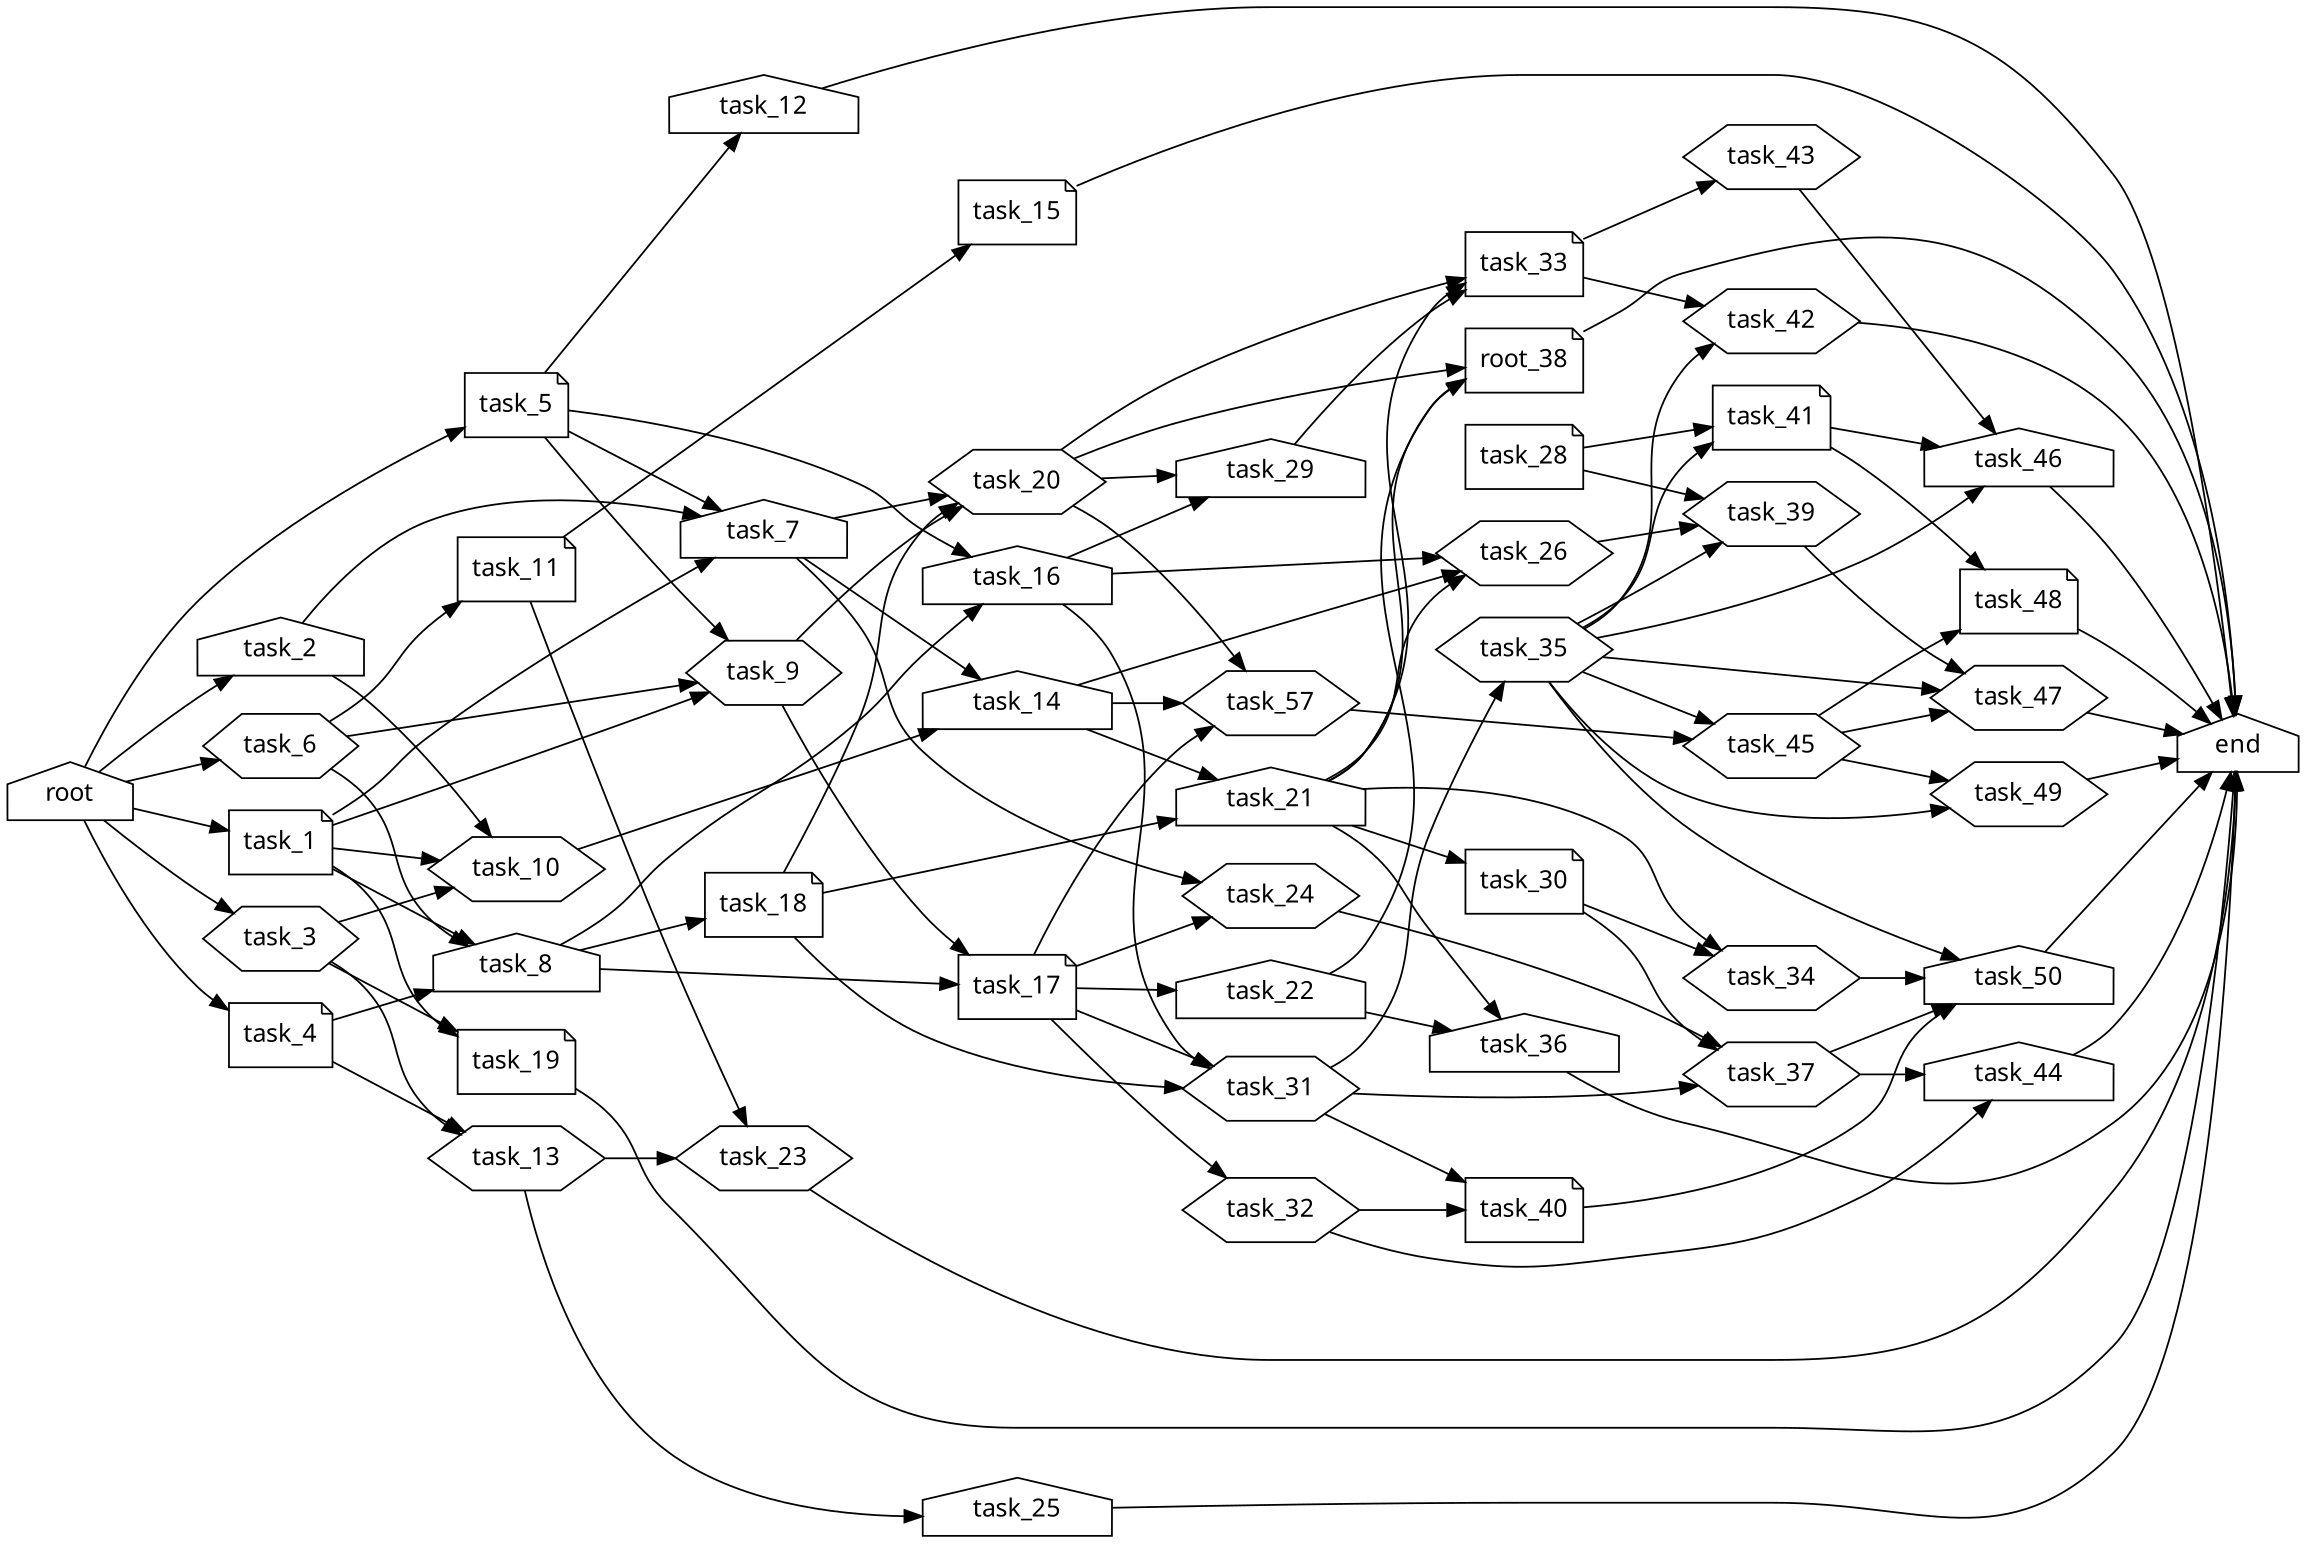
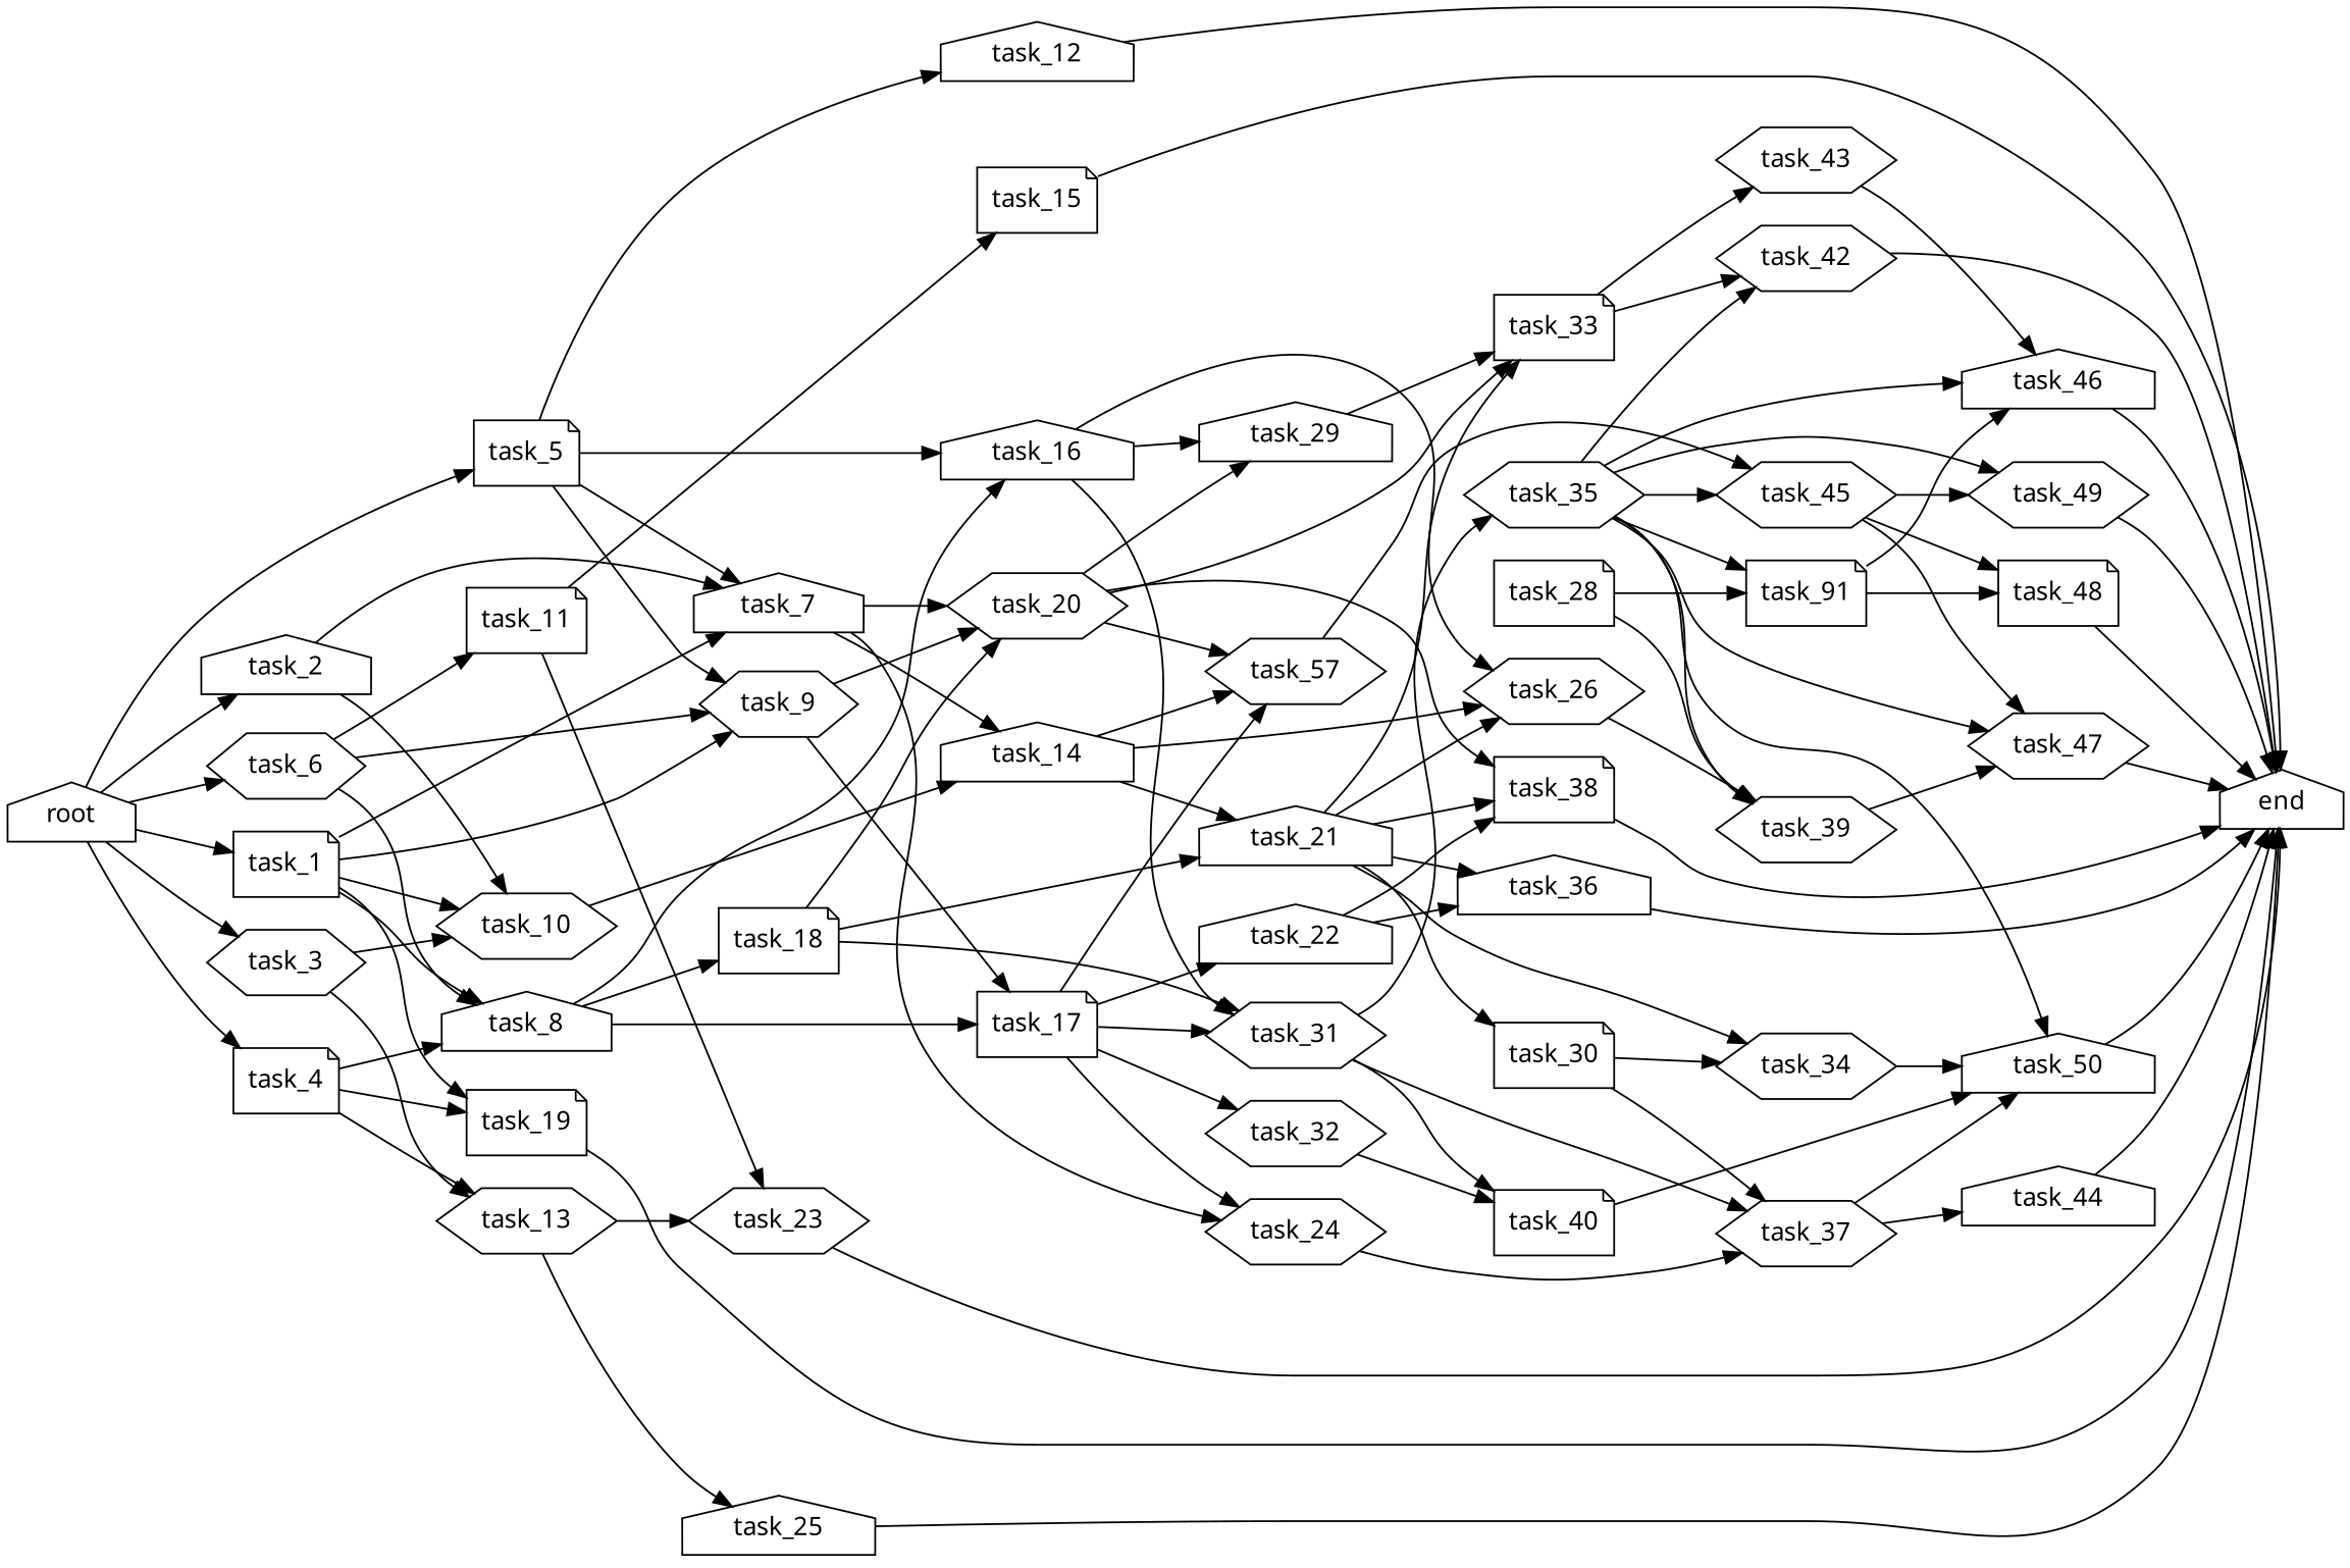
  digraph {
    fontname="Noto Sans"
    rankdir=LR
    node [fontname="Noto Sans" shape=hexagon]
    edge [fontname="Noto Sans"]
    task_17 [shape=note]
    task_9
    task_20
    n4 [label=task_57]
    task_24
    task_32
    task_22 [shape=house]
    task_31
    task_33 [shape=note]
    task_29 [shape=house]
-   task_38 [shape=note label=root_38]
+   task_38 [shape=note]
    task_45
    task_37
    task_44 [shape=house]
    task_40 [shape=note]
    task_36 [shape=house]
    task_35
    task_28 [shape=note]
-   task_41 [shape=note]
+   task_41 [shape=note label=task_91]
    task_39
    task_48 [shape=note]
    task_46 [shape=house]
    task_47
    task_7 [shape=house]
    task_14 [shape=house]
    task_21 [shape=house]
    task_26
    task_18 [shape=note]
    task_34
    task_30 [shape=note]
    task_49
    end [shape=house]
    task_12 [shape=house]
    task_10
    task_42
    task_50 [shape=house]
    task_43
    task_16 [shape=house]
    task_11 [shape=note]
    task_23
    task_15 [shape=note]
    task_19 [shape=note]
    task_2 [shape=house]
    task_13
    task_25 [shape=house]
    task_8 [shape=house]
    task_5 [shape=note]
    task_6
    root [shape=house]
    task_3
    task_4 [shape=note]
    task_1 [shape=note]
    task_17 -> n4
    task_17 -> task_24
    task_17 -> task_32
    task_17 -> task_22
    task_17 -> task_31
    task_9 -> task_17
    task_9 -> task_20
    task_20 -> n4
    task_20 -> task_33
    task_20 -> task_29
    task_20 -> task_38
    n4 -> task_45
    task_24 -> task_37
-   task_32 -> task_44
    task_32 -> task_40
    task_22 -> task_38
    task_22 -> task_36
    task_31 -> task_37
    task_31 -> task_40
    task_31 -> task_35
    task_33 -> task_42
    task_33 -> task_43
    task_29 -> task_33
    task_38 -> end
    task_45 -> task_48
    task_45 -> task_47
    task_45 -> task_49
    task_37 -> task_44
    task_37 -> task_50
    task_44 -> end
    task_40 -> task_50
    task_36 -> end
    task_35 -> task_45
    task_35 -> task_41
    task_35 -> task_39
    task_35 -> task_46
    task_35 -> task_47
    task_35 -> task_49
    task_35 -> task_42
    task_35 -> task_50
    task_28 -> task_41
    task_28 -> task_39
    task_41 -> task_48
    task_41 -> task_46
    task_39 -> task_47
    task_48 -> end
    task_46 -> end
    task_47 -> end
    task_7 -> task_20
    task_7 -> task_24
    task_7 -> task_14
    task_14 -> n4
    task_14 -> task_21
    task_14 -> task_26
    task_21 -> task_33
    task_21 -> task_38
    task_21 -> task_36
    task_21 -> task_26
    task_21 -> task_34
    task_21 -> task_30
    task_26 -> task_39
    task_18 -> task_20
    task_18 -> task_31
    task_18 -> task_21
    task_34 -> task_50
    task_30 -> task_37
    task_30 -> task_34
    task_49 -> end
    task_12 -> end
    task_10 -> task_14
    task_42 -> end
    task_50 -> end
    task_43 -> task_46
    task_16 -> task_31
    task_16 -> task_29
    task_16 -> task_26
    task_11 -> task_23
    task_11 -> task_15
    task_23 -> end
    task_15 -> end
    task_19 -> end
    task_2 -> task_7
    task_2 -> task_10
    task_13 -> task_23
    task_13 -> task_25
    task_25 -> end
    task_8 -> task_17
    task_8 -> task_18
    task_8 -> task_16
    task_5 -> task_9
    task_5 -> task_7
    task_5 -> task_12
    task_5 -> task_16
    task_6 -> task_9
    task_6 -> task_11
    task_6 -> task_8
    root -> task_2
    root -> task_5
    root -> task_6
    root -> task_3
    root -> task_4
    root -> task_1
    task_3 -> task_10
-   task_3 -> task_19
+   task_4 -> task_19
    task_3 -> task_13
    task_4 -> task_13
    task_4 -> task_8
    task_1 -> task_9
    task_1 -> task_7
    task_1 -> task_10
    task_1 -> task_19
    task_1 -> task_8
  }
